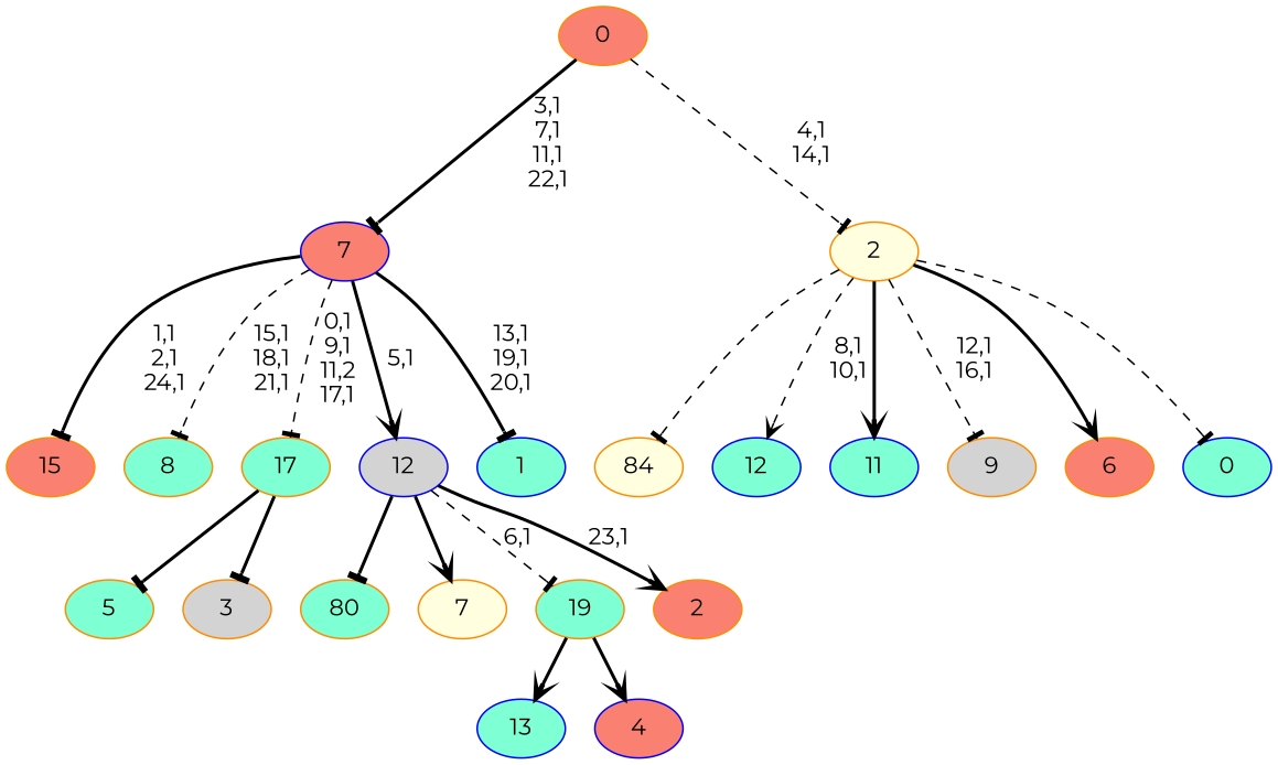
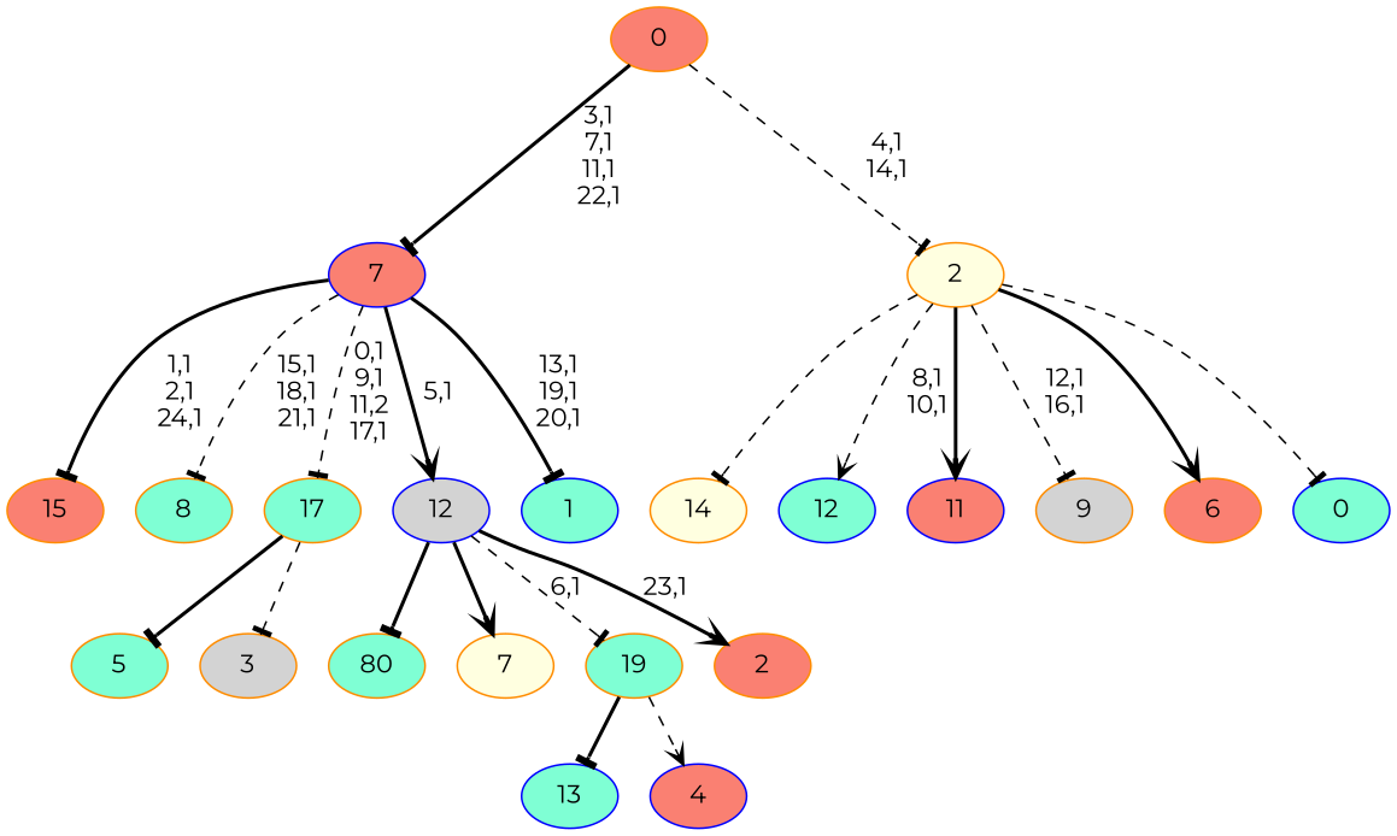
  digraph {
    fontname=Montserrat
    node [color=darkorange fillcolor=aquamarine fontname=Montserrat style=filled]
    edge [arrowhead=tee fontname=Montserrat style=bold]
    n1 [fillcolor=salmon label=15]
-   n2 [fillcolor=lightyellow label=84]
+   n2 [fillcolor=lightyellow label=14]
    n3 [color=blue label=13]
    n4 [color=blue label=12]
-   n5 [color=blue label=11]
+   n5 [color=blue fillcolor=salmon label=11]
    n6 [label=80]
    n7 [fillcolor=lightgrey label=9]
    n8 [label=8]
    n9 [fillcolor=lightyellow label=7]
    n10 [fillcolor=salmon label=6]
    n11 [label=5]
    n12 [color=blue fillcolor=salmon label=4]
    19
    n14 [fillcolor=lightgrey label=3]
    17
    n16 [fillcolor=salmon label=2]
    12 [color=blue fillcolor=lightgrey]
    n18 [color=blue label=1]
    7 [color=blue fillcolor=salmon]
    n20 [color=blue label=0]
    2 [fillcolor=lightyellow]
    0 [fillcolor=salmon]
-   19 -> n3 [arrowhead=vee]
-   19 -> n12 [arrowhead=vee]
+   19 -> n3
+   19 -> n12 [arrowhead=vee style=dashed]
    17 -> n11
-   17 -> n14
+   17 -> n14 [style=dashed]
    12 -> n6
    12 -> n9 [arrowhead=vee]
    12 -> 19 [label="6,1" style=dashed]
    12 -> n16 [arrowhead=vee label="23,1"]
    7 -> n1 [label="1,1\n2,1\n24,1"]
    7 -> n8 [label="15,1\n18,1\n21,1" style=dashed]
    7 -> 17 [label="0,1\n9,1\n11,2\n17,1" style=dashed]
    7 -> 12 [arrowhead=vee label="5,1"]
    7 -> n18 [label="13,1\n19,1\n20,1"]
    2 -> n2 [style=dashed]
    2 -> n4 [arrowhead=vee label="8,1\n10,1" style=dashed]
    2 -> n5 [arrowhead=vee]
    2 -> n7 [label="12,1\n16,1" style=dashed]
    2 -> n10 [arrowhead=vee]
    2 -> n20 [style=dashed]
    0 -> 7 [label="3,1\n7,1\n11,1\n22,1"]
    0 -> 2 [label="4,1\n14,1" style=dashed]
  }
